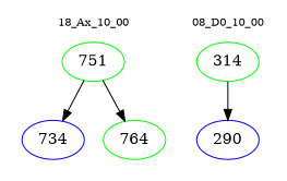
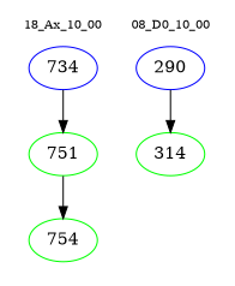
  digraph {
    node [color=green]
    edge [color=black]
    n1 [label=751]
    n2 [color=blue label=734]
-   n3 [label=764]
+   n3 [label=754]
    n4 [color=blue label=290]
    n5 [label=314]
    subgraph cluster_1 {
      color=white
      fontsize=10
      label="18_Ax_10_00"
      n1
      n2
      n3
    }
    subgraph cluster_2 {
      color=white
      fontsize=10
      label="08_D0_10_00"
      n4
      n5
    }
-   n1 -> n2
+   n2 -> n1
    n1 -> n3
-   n5 -> n4
+   n4 -> n5
  }
